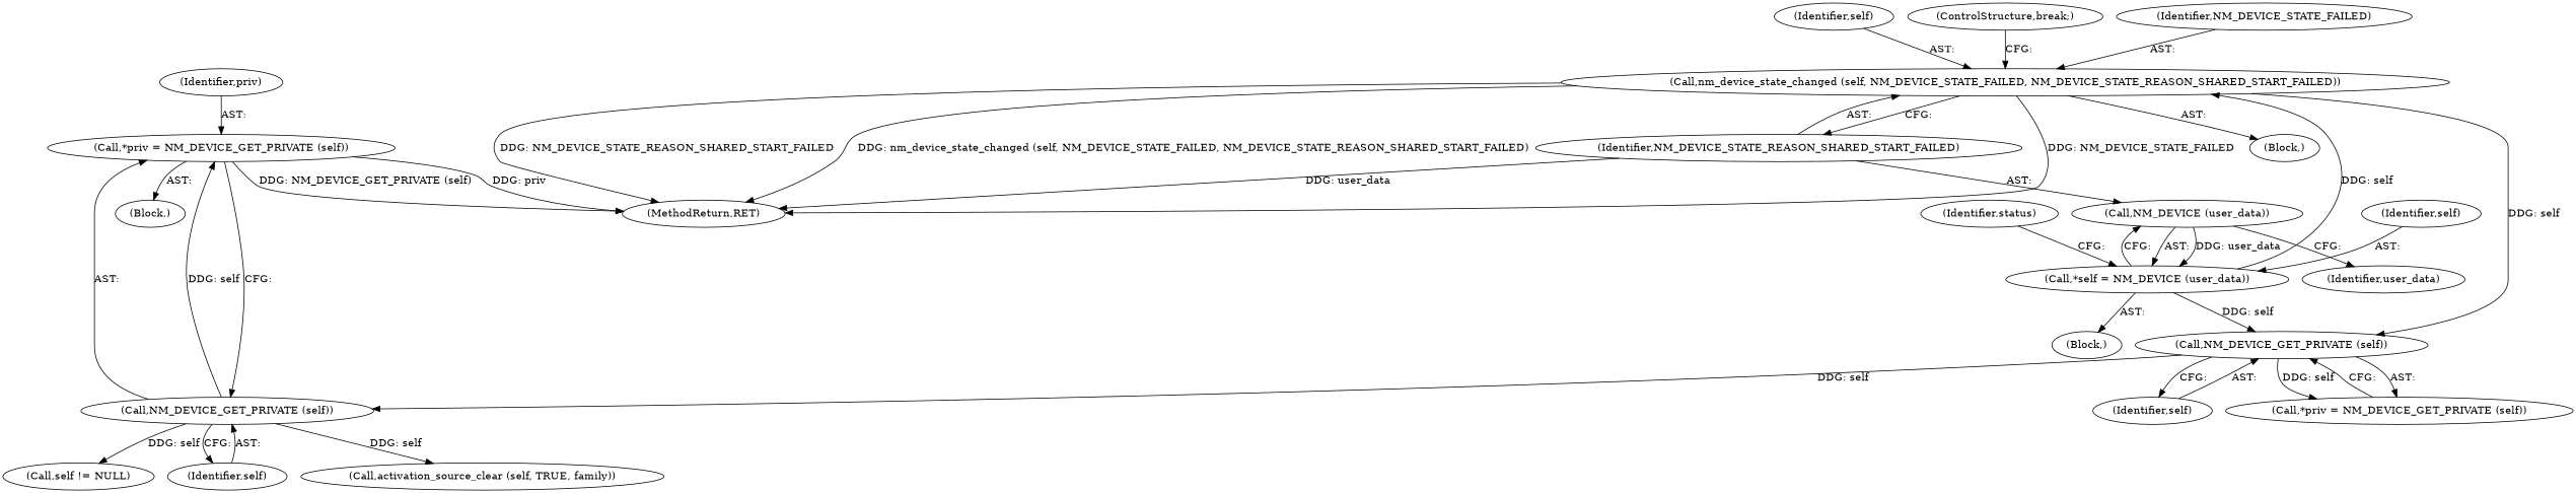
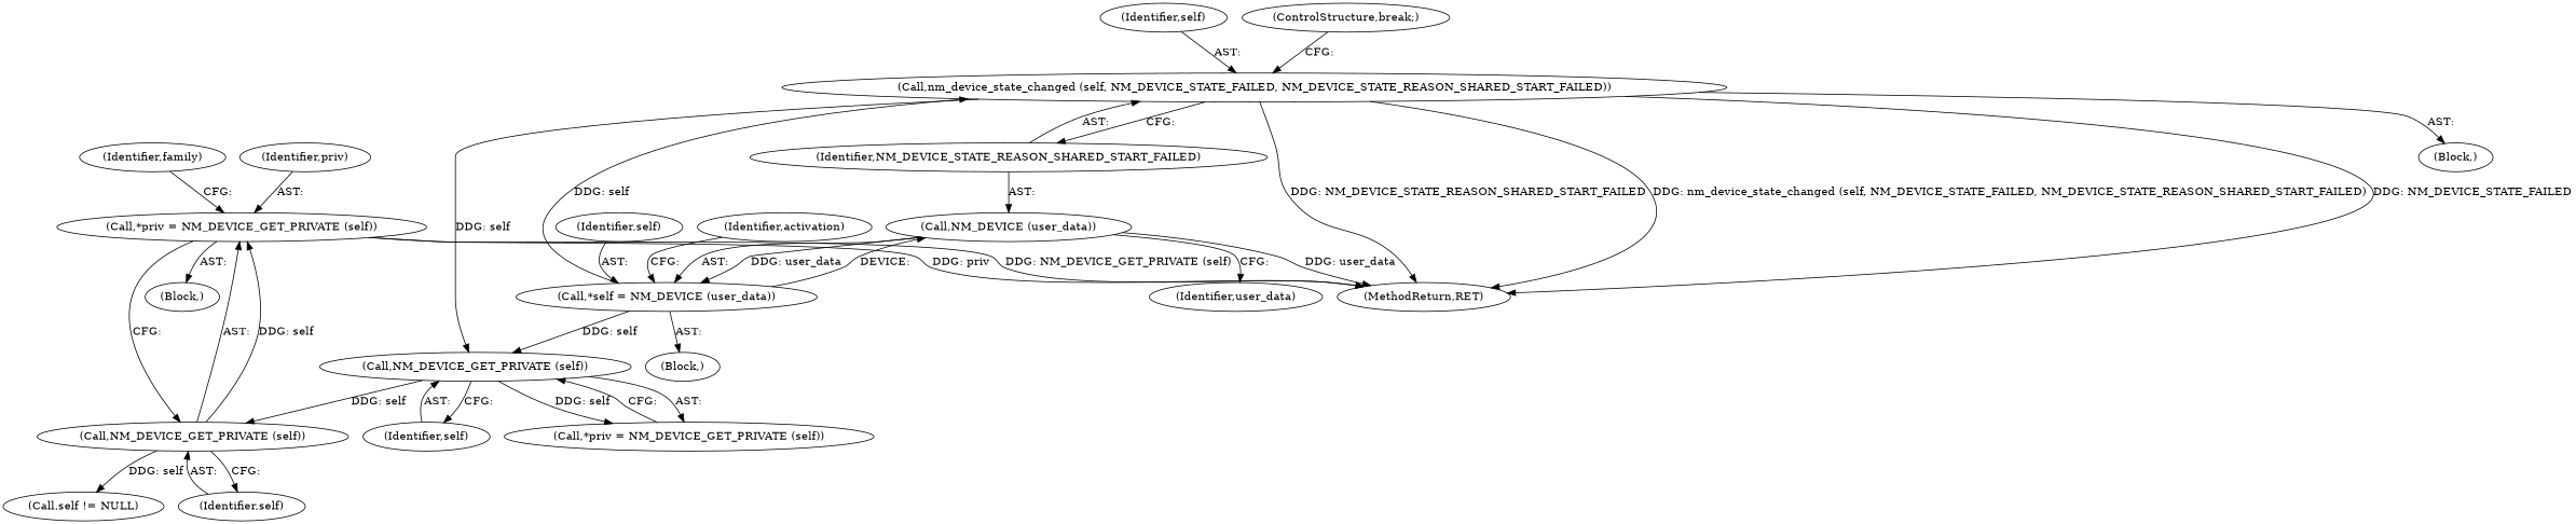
  digraph {
    n1 [label="(Call,*priv = NM_DEVICE_GET_PRIVATE (self))"]
    n2 [label="(Call,NM_DEVICE_GET_PRIVATE (self))"]
    n3 [label="(Block,)"]
    n4 [label="(MethodReturn,RET)"]
    n5 [label="(Call,self != NULL)"]
    n6 [label="(Identifier,self)"]
-   n7 [label="(Call,activation_source_clear (self, TRUE, family))"]
    n8 [label="(Call,NM_DEVICE_GET_PRIVATE (self))"]
    n9 [label="(Call,*priv = NM_DEVICE_GET_PRIVATE (self))"]
    n10 [label="(Identifier,self)"]
    n11 [label="(Call,nm_device_state_changed (self, NM_DEVICE_STATE_FAILED, NM_DEVICE_STATE_REASON_SHARED_START_FAILED))"]
    n12 [label="(Block,)"]
    n13 [label="(Identifier,NM_DEVICE_STATE_REASON_SHARED_START_FAILED)"]
    n14 [label="(Call,NM_DEVICE (user_data))"]
    n15 [label="(Call,*self = NM_DEVICE (user_data))"]
    n16 [label="(Block,)"]
    n17 [label="(Identifier,user_data)"]
    n18 [label="(Identifier,self)"]
    n19 [label="(Identifier,self)"]
+   n20 [label="(Identifier,family)"]
    n21 [label="(ControlStructure,break;)"]
-   n22 [label="(Identifier,status)"]
+   n22 [label="(Identifier,activation)"]
    n23 [label="(Identifier,priv)"]
-   n24 [label="(Identifier,NM_DEVICE_STATE_FAILED)"]
    n1 -> n2 [label="CFG: "]
    n1 -> n3 [label="AST: "]
    n1 -> n4 [label="DDG: priv"]
    n1 -> n4 [label="DDG: NM_DEVICE_GET_PRIVATE (self)"]
    n2 -> n1 [label="AST: "]
    n2 -> n1 [label="DDG: self"]
    n2 -> n5 [label="DDG: self"]
    n2 -> n6 [label="CFG: "]
-   n2 -> n7 [label="DDG: self"]
    n6 -> n2 [label="AST: "]
    n8 -> n2 [label="DDG: self"]
    n8 -> n9 [label="AST: "]
    n8 -> n9 [label="DDG: self"]
    n8 -> n10 [label="CFG: "]
    n9 -> n8 [label="CFG: "]
    n10 -> n8 [label="AST: "]
    n11 -> n4 [label="DDG: NM_DEVICE_STATE_REASON_SHARED_START_FAILED"]
    n11 -> n4 [label="DDG: nm_device_state_changed (self, NM_DEVICE_STATE_FAILED, NM_DEVICE_STATE_REASON_SHARED_START_FAILED)"]
    n11 -> n4 [label="DDG: NM_DEVICE_STATE_FAILED"]
    n11 -> n8 [label="DDG: self"]
    n11 -> n12 [label="AST: "]
    n11 -> n13 [label="CFG: "]
    n13 -> n11 [label="AST: "]
    n13 -> n14 [label="AST: "]
-   n13 -> n4 [label="DDG: user_data"]
+   n14 -> n4 [label="DDG: user_data"]
    n14 -> n15 [label="AST: "]
    n14 -> n15 [label="DDG: user_data"]
    n14 -> n17 [label="CFG: "]
    n15 -> n8 [label="DDG: self"]
    n15 -> n11 [label="DDG: self"]
-   n15 -> n14 [label="CFG: "]
+   n15 -> n14 [label="DEVICE: "]
    n15 -> n16 [label="AST: "]
    n18 -> n15 [label="AST: "]
    n19 -> n11 [label="AST: "]
+   n20 -> n1 [label="CFG: "]
    n21 -> n11 [label="CFG: "]
    n22 -> n15 [label="CFG: "]
    n23 -> n1 [label="AST: "]
-   n24 -> n11 [label="AST: "]
  }
